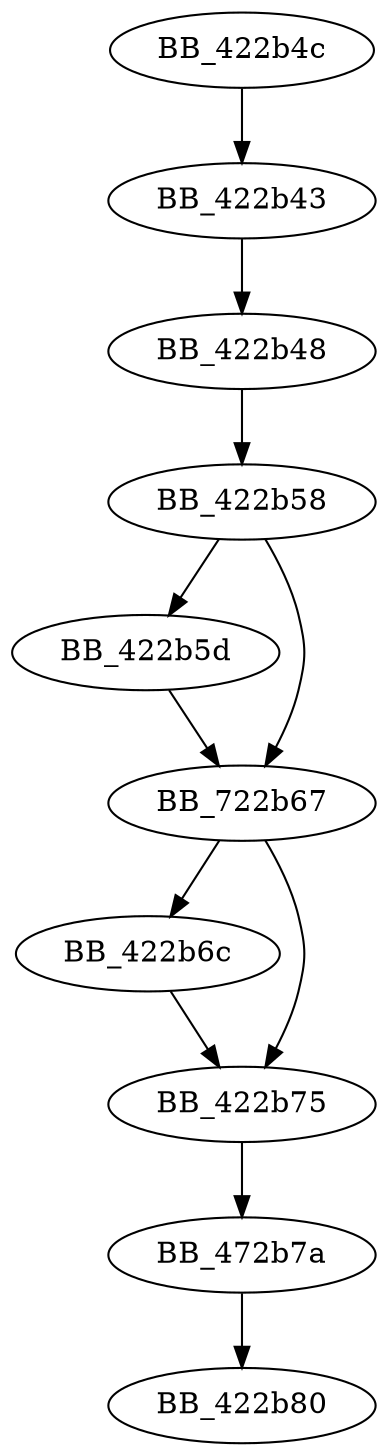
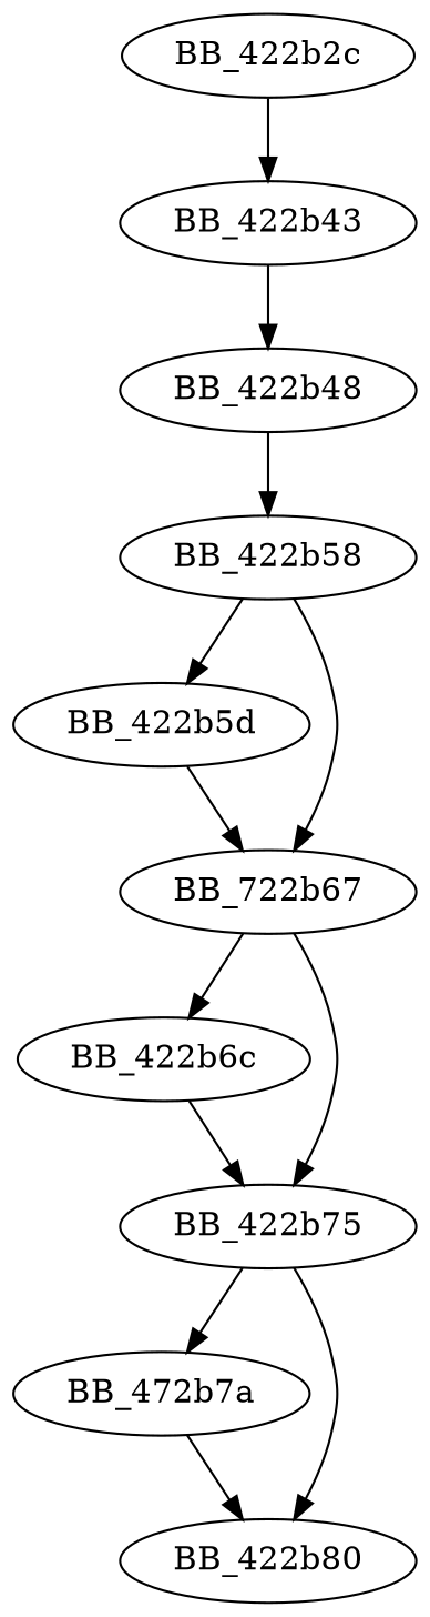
  digraph {
-   BB_422b2c [label=BB_422b4c]
+   BB_422b2c
    BB_422b43
    BB_422b48
    BB_422b58
    BB_422b5d
    n6 [label=BB_722b67]
    BB_422b6c
    BB_422b75
    n9 [label=BB_472b7a]
    BB_422b80
    BB_422b2c -> BB_422b43
    BB_422b43 -> BB_422b48
    BB_422b48 -> BB_422b58
    BB_422b58 -> BB_422b5d
    BB_422b58 -> n6
    BB_422b5d -> n6
    n6 -> BB_422b6c
    n6 -> BB_422b75
    BB_422b6c -> BB_422b75
    BB_422b75 -> n9
+   BB_422b75 -> BB_422b80
    n9 -> BB_422b80
  }
